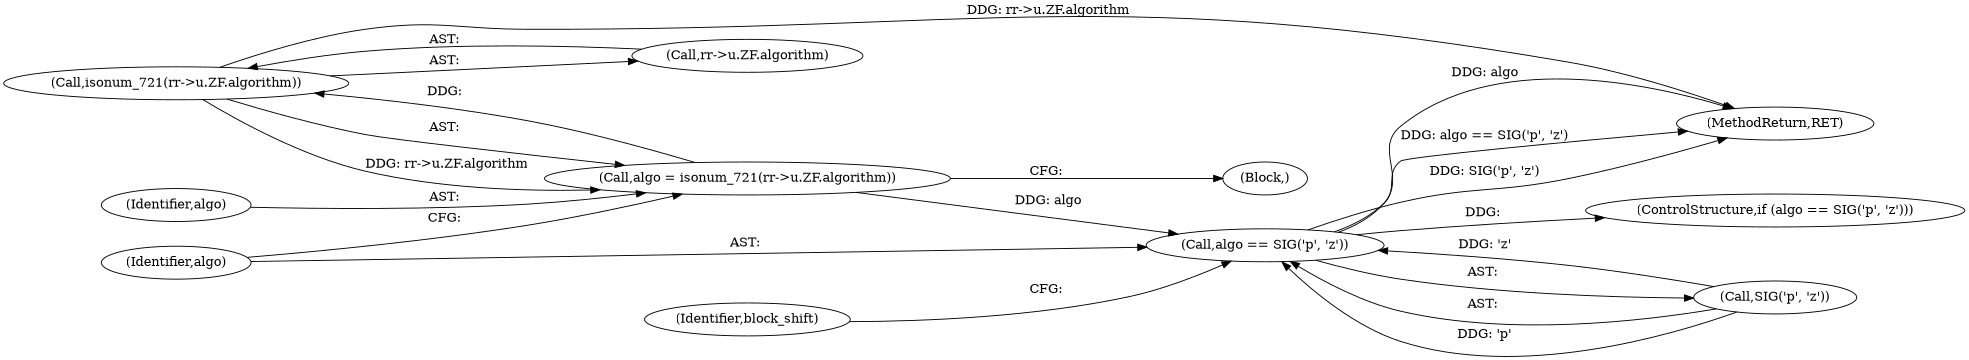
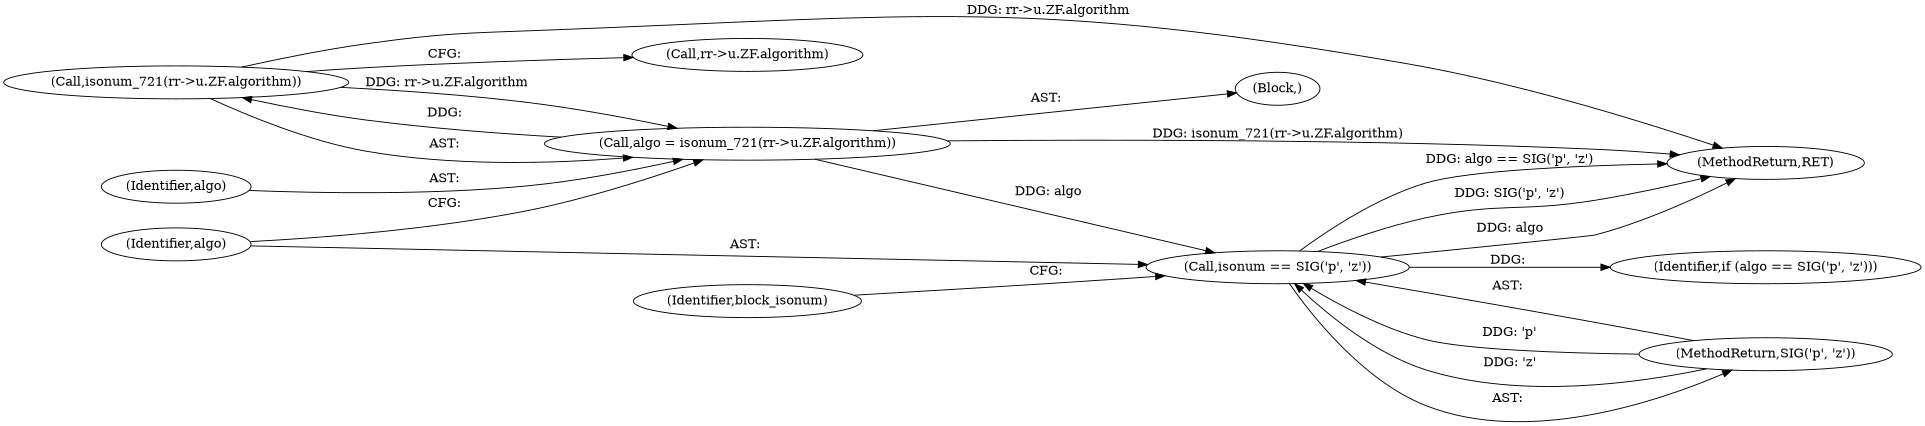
  digraph {
    rankdir=LR
    n1 [label="(Call,isonum_721(rr->u.ZF.algorithm))"]
    n2 [label="(Call,algo = isonum_721(rr->u.ZF.algorithm))"]
    n3 [label="(MethodReturn,RET)"]
    n4 [label="(Call,rr->u.ZF.algorithm)"]
-   n5 [label="(Call,algo == SIG('p', 'z'))"]
+   n5 [label="(Call,isonum == SIG('p', 'z'))"]
    n6 [label="(Block,)"]
-   n7 [label="(ControlStructure,if (algo == SIG('p', 'z')))"]
-   n8 [label="(Call,SIG('p', 'z'))"]
+   n7 [label="(Identifier,if (algo == SIG('p', 'z')))"]
+   n8 [label="(MethodReturn,SIG('p', 'z'))"]
    n9 [label="(Identifier,algo)"]
    n10 [label="(Identifier,algo)"]
-   n11 [label="(Identifier,block_shift)"]
+   n11 [label="(Identifier,block_isonum)"]
    n1 -> n2 [label="AST: "]
    n1 -> n2 [label="DDG: rr->u.ZF.algorithm"]
    n1 -> n3 [label="DDG: rr->u.ZF.algorithm"]
-   n1 -> n4 [label="AST: "]
+   n1 -> n4 [label="CFG: "]
    n2 -> n1 [label="DDG: "]
+   n2 -> n3 [label="DDG: isonum_721(rr->u.ZF.algorithm)"]
    n2 -> n5 [label="DDG: algo"]
-   n2 -> n6 [label="CFG: "]
-   n4 -> n1 [label="AST: "]
+   n2 -> n6 [label="AST: "]
    n5 -> n3 [label="DDG: algo == SIG('p', 'z')"]
    n5 -> n3 [label="DDG: SIG('p', 'z')"]
    n5 -> n3 [label="DDG: algo"]
    n5 -> n7 [label="DDG: "]
    n5 -> n8 [label="AST: "]
    n8 -> n5 [label="AST: "]
    n8 -> n5 [label="DDG: 'p'"]
    n8 -> n5 [label="DDG: 'z'"]
    n9 -> n2 [label="CFG: "]
    n9 -> n5 [label="AST: "]
    n10 -> n2 [label="AST: "]
    n11 -> n5 [label="CFG: "]
  }
